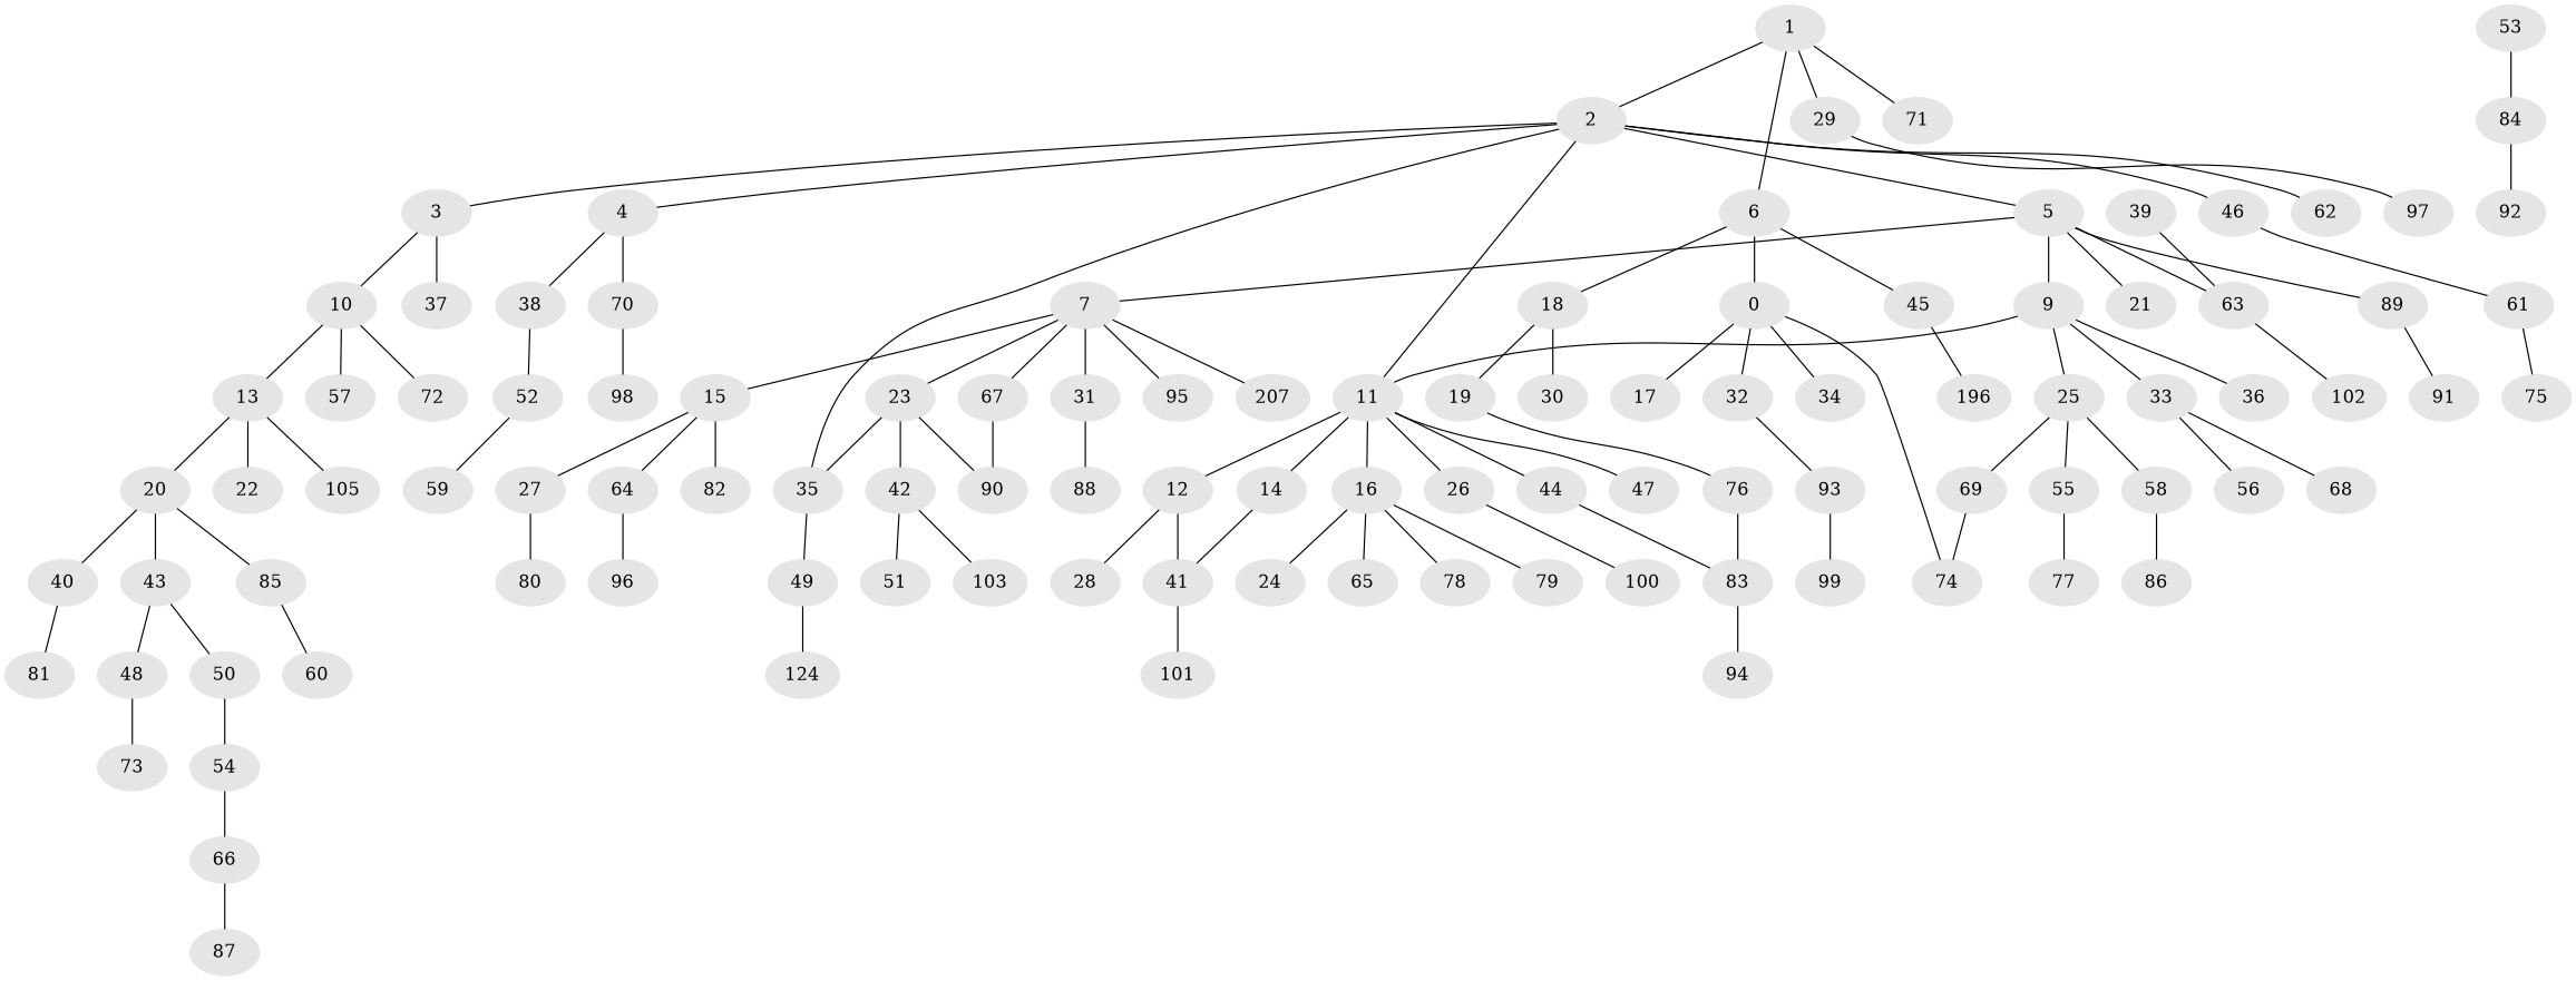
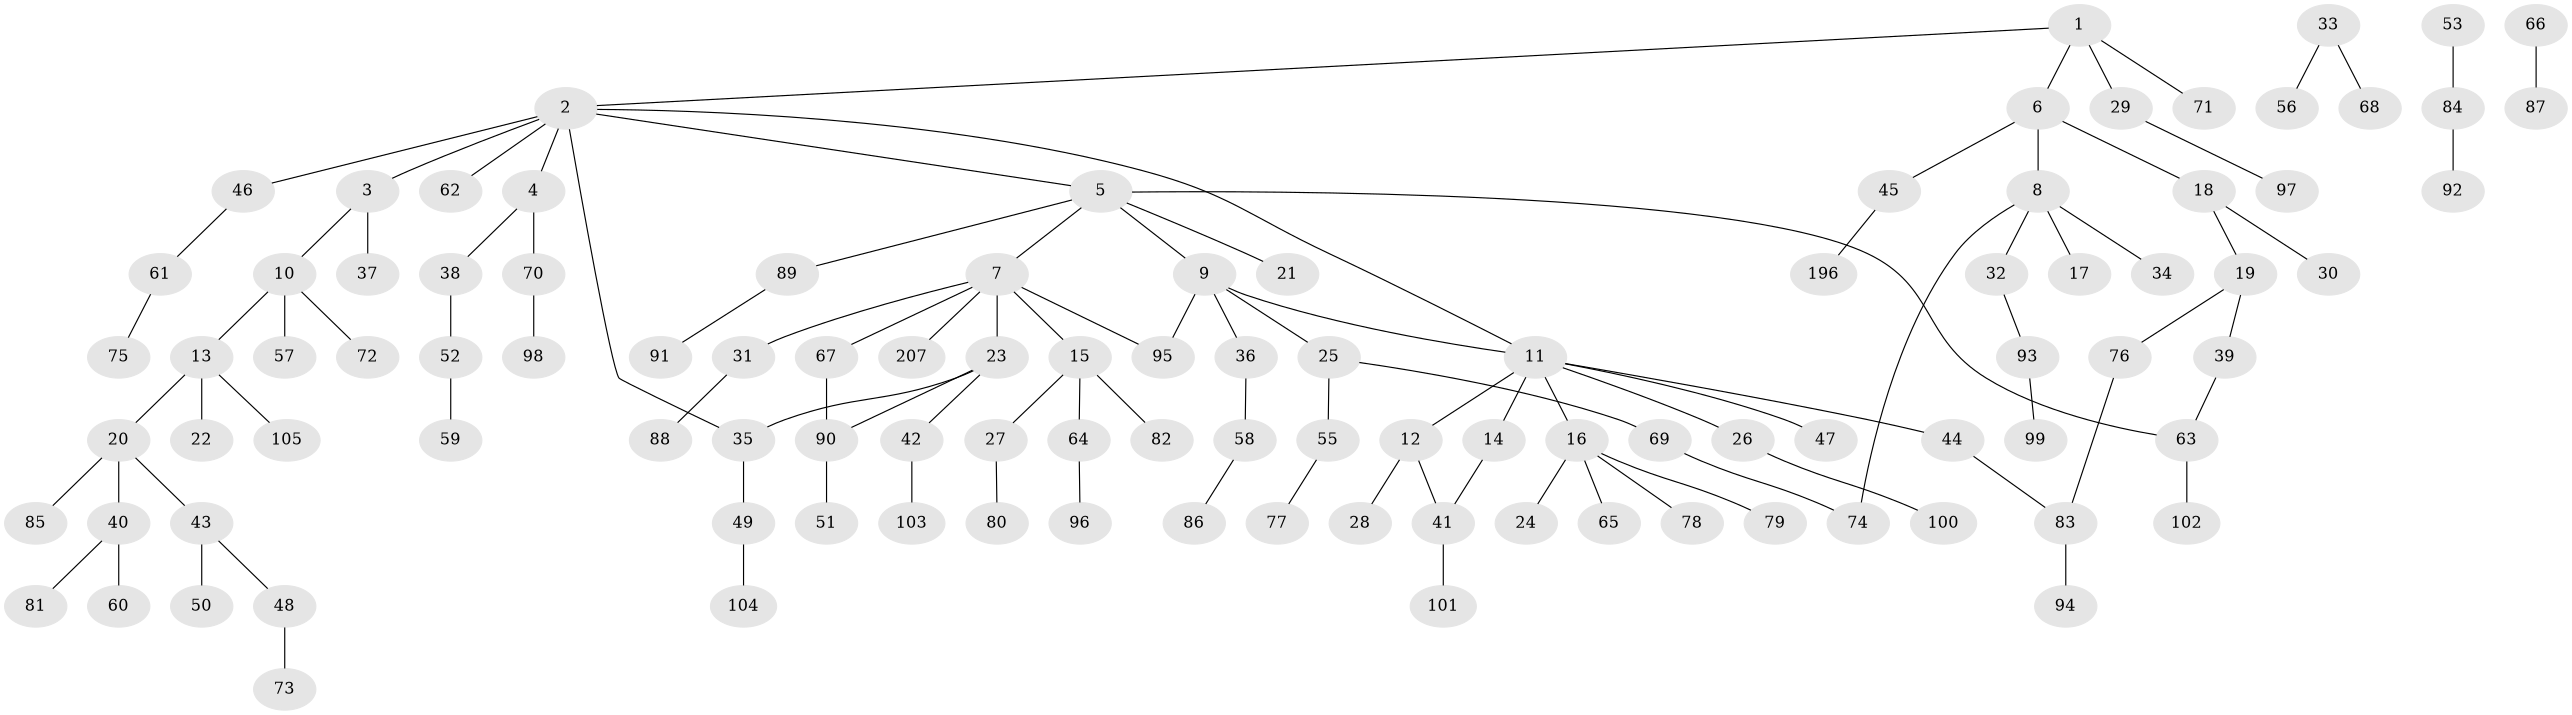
  graph {
    node [color=gray90 style=filled]
    1
    2
    6
    29
    71
    3
    4
    5
    11
    35
    46
    62
-   8 [label=0]
+   8
    18
    45
    97
    10
    37
    38
    70
    7
    9
    21
    63
    89
    12
    14
    16
    26
    44
    47
    49
    61
    13
    57
    72
    52
    98
    15
    23
    31
    67
    95
    n44 [label=207]
    25
    33
    36
    102
    91
    17
    32
    34
    74
    19
    30
    n56 [label=196]
    27
    64
    82
    42
    90
    88
    93
    55
    69
    56
    68
    58
    20
    22
    105
    28
    41
    24
    65
    78
    79
    100
    83
    101
    40
    43
    85
    80
    96
    39
    76
    60
    81
    48
    50
    51
    103
    77
    53
    84
    99
-   104 [label=124]
+   104
    86
    59
    73
-   54
    94
    75
    66
    92
    87
    1 -- 2
    1 -- 6
    1 -- 29
    1 -- 71
    2 -- 3
    2 -- 4
    2 -- 5
    2 -- 11
    2 -- 35
    2 -- 46
    2 -- 62
    6 -- 8
    6 -- 18
    6 -- 45
    29 -- 97
    3 -- 10
    3 -- 37
    4 -- 38
    4 -- 70
    5 -- 7
    5 -- 9
    5 -- 21
    5 -- 63
    5 -- 89
    11 -- 12
    11 -- 14
    11 -- 16
    11 -- 26
    11 -- 44
    11 -- 47
    35 -- 49
    46 -- 61
    8 -- 17
    8 -- 32
    8 -- 34
    8 -- 74
    18 -- 19
    18 -- 30
    45 -- n56
    10 -- 13
    10 -- 57
    10 -- 72
    38 -- 52
    70 -- 98
    7 -- 15
    7 -- 23
    7 -- 31
    7 -- 67
    7 -- 95
    7 -- n44
    9 -- 11
    9 -- 25
-   9 -- 33
+   9 -- 95
    9 -- 36
    63 -- 102
    89 -- 91
    12 -- 28
    12 -- 41
    14 -- 41
    16 -- 24
    16 -- 65
    16 -- 78
    16 -- 79
    26 -- 100
    44 -- 83
    49 -- 104
    61 -- 75
    13 -- 20
    13 -- 22
    13 -- 105
    52 -- 59
    15 -- 27
    15 -- 64
    15 -- 82
    23 -- 35
    23 -- 42
    23 -- 90
    31 -- 88
    67 -- 90
    25 -- 55
    25 -- 69
    33 -- 56
    33 -- 68
-   25 -- 58
+   36 -- 58
    32 -- 93
+   19 -- 39
    19 -- 76
    27 -- 80
    64 -- 96
-   42 -- 51
+   90 -- 51
    42 -- 103
    93 -- 99
    55 -- 77
    69 -- 74
    58 -- 86
    20 -- 40
    20 -- 43
    20 -- 85
    41 -- 101
    83 -- 94
-   85 -- 60
+   40 -- 60
    40 -- 81
    43 -- 48
    43 -- 50
    39 -- 63
    76 -- 83
    48 -- 73
-   50 -- 54
    53 -- 84
    84 -- 92
-   54 -- 66
    66 -- 87
  }
